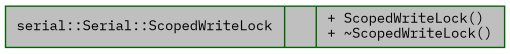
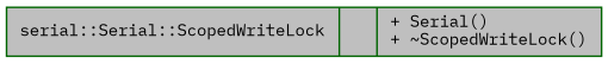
  digraph {
    rankdir=LR
    fontname="IBM Plex Mono"
-   n1 [color=darkgreen fillcolor=grey75 fontcolor=black fontname="IBM Plex Mono" fontsize=10 height=0.2 label="{serial::Serial::ScopedWriteLock\n||+ ScopedWriteLock()\l+ ~ScopedWriteLock()\l}" shape=record style=filled width=0.4]
+   n1 [color=darkgreen fillcolor=grey75 fontcolor=black fontname="IBM Plex Mono" fontsize=10 height=0.2 label="{serial::Serial::ScopedWriteLock\n||+ Serial()\l+ ~ScopedWriteLock()\l}" shape=record style=filled width=0.4]
  }
